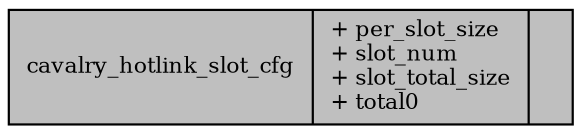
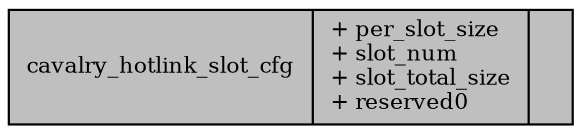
  digraph {
    rankdir=LR
    fontname="DejaVu Serif"
-   n1 [color=black fillcolor=grey75 fontcolor=black fontname="DejaVu Serif" fontsize=10 height=0.2 label="{cavalry_hotlink_slot_cfg\n|+ per_slot_size\l+ slot_num\l+ slot_total_size\l+ total0\l|}" shape=record style=filled width=0.4]
+   n1 [color=black fillcolor=grey75 fontcolor=black fontname="DejaVu Serif" fontsize=10 height=0.2 label="{cavalry_hotlink_slot_cfg\n|+ per_slot_size\l+ slot_num\l+ slot_total_size\l+ reserved0\l|}" shape=record style=filled width=0.4]
  }
